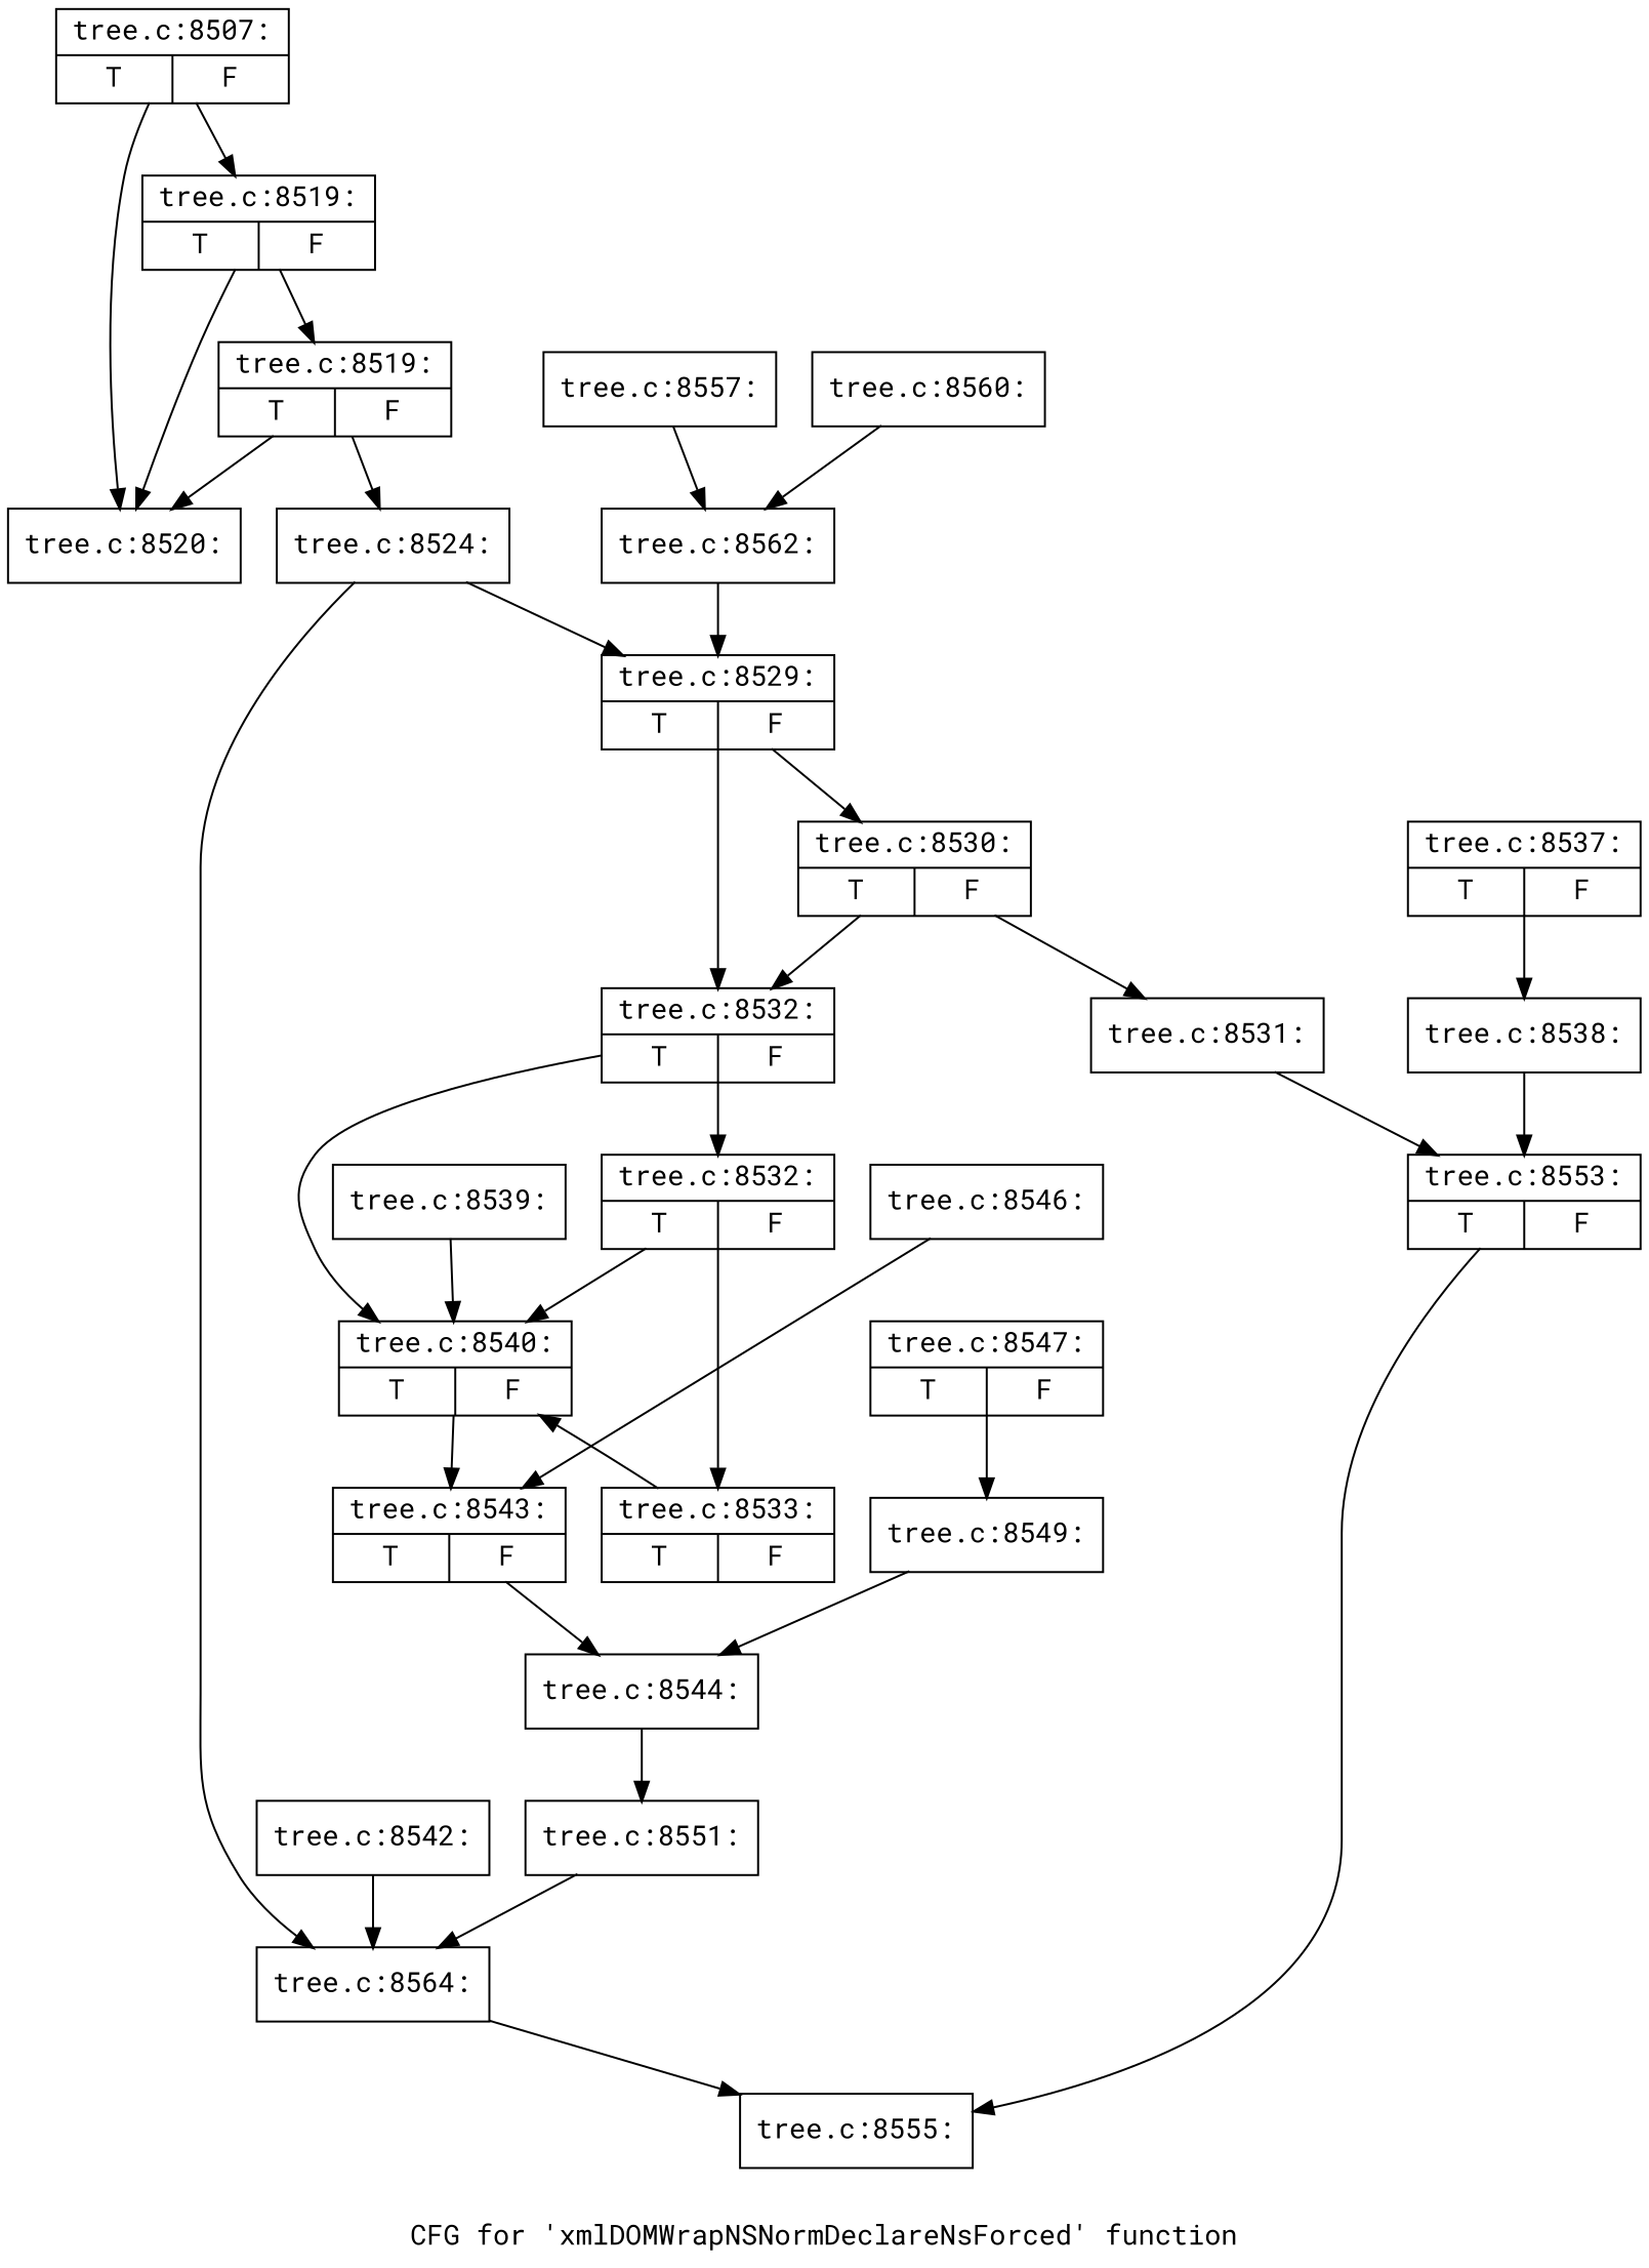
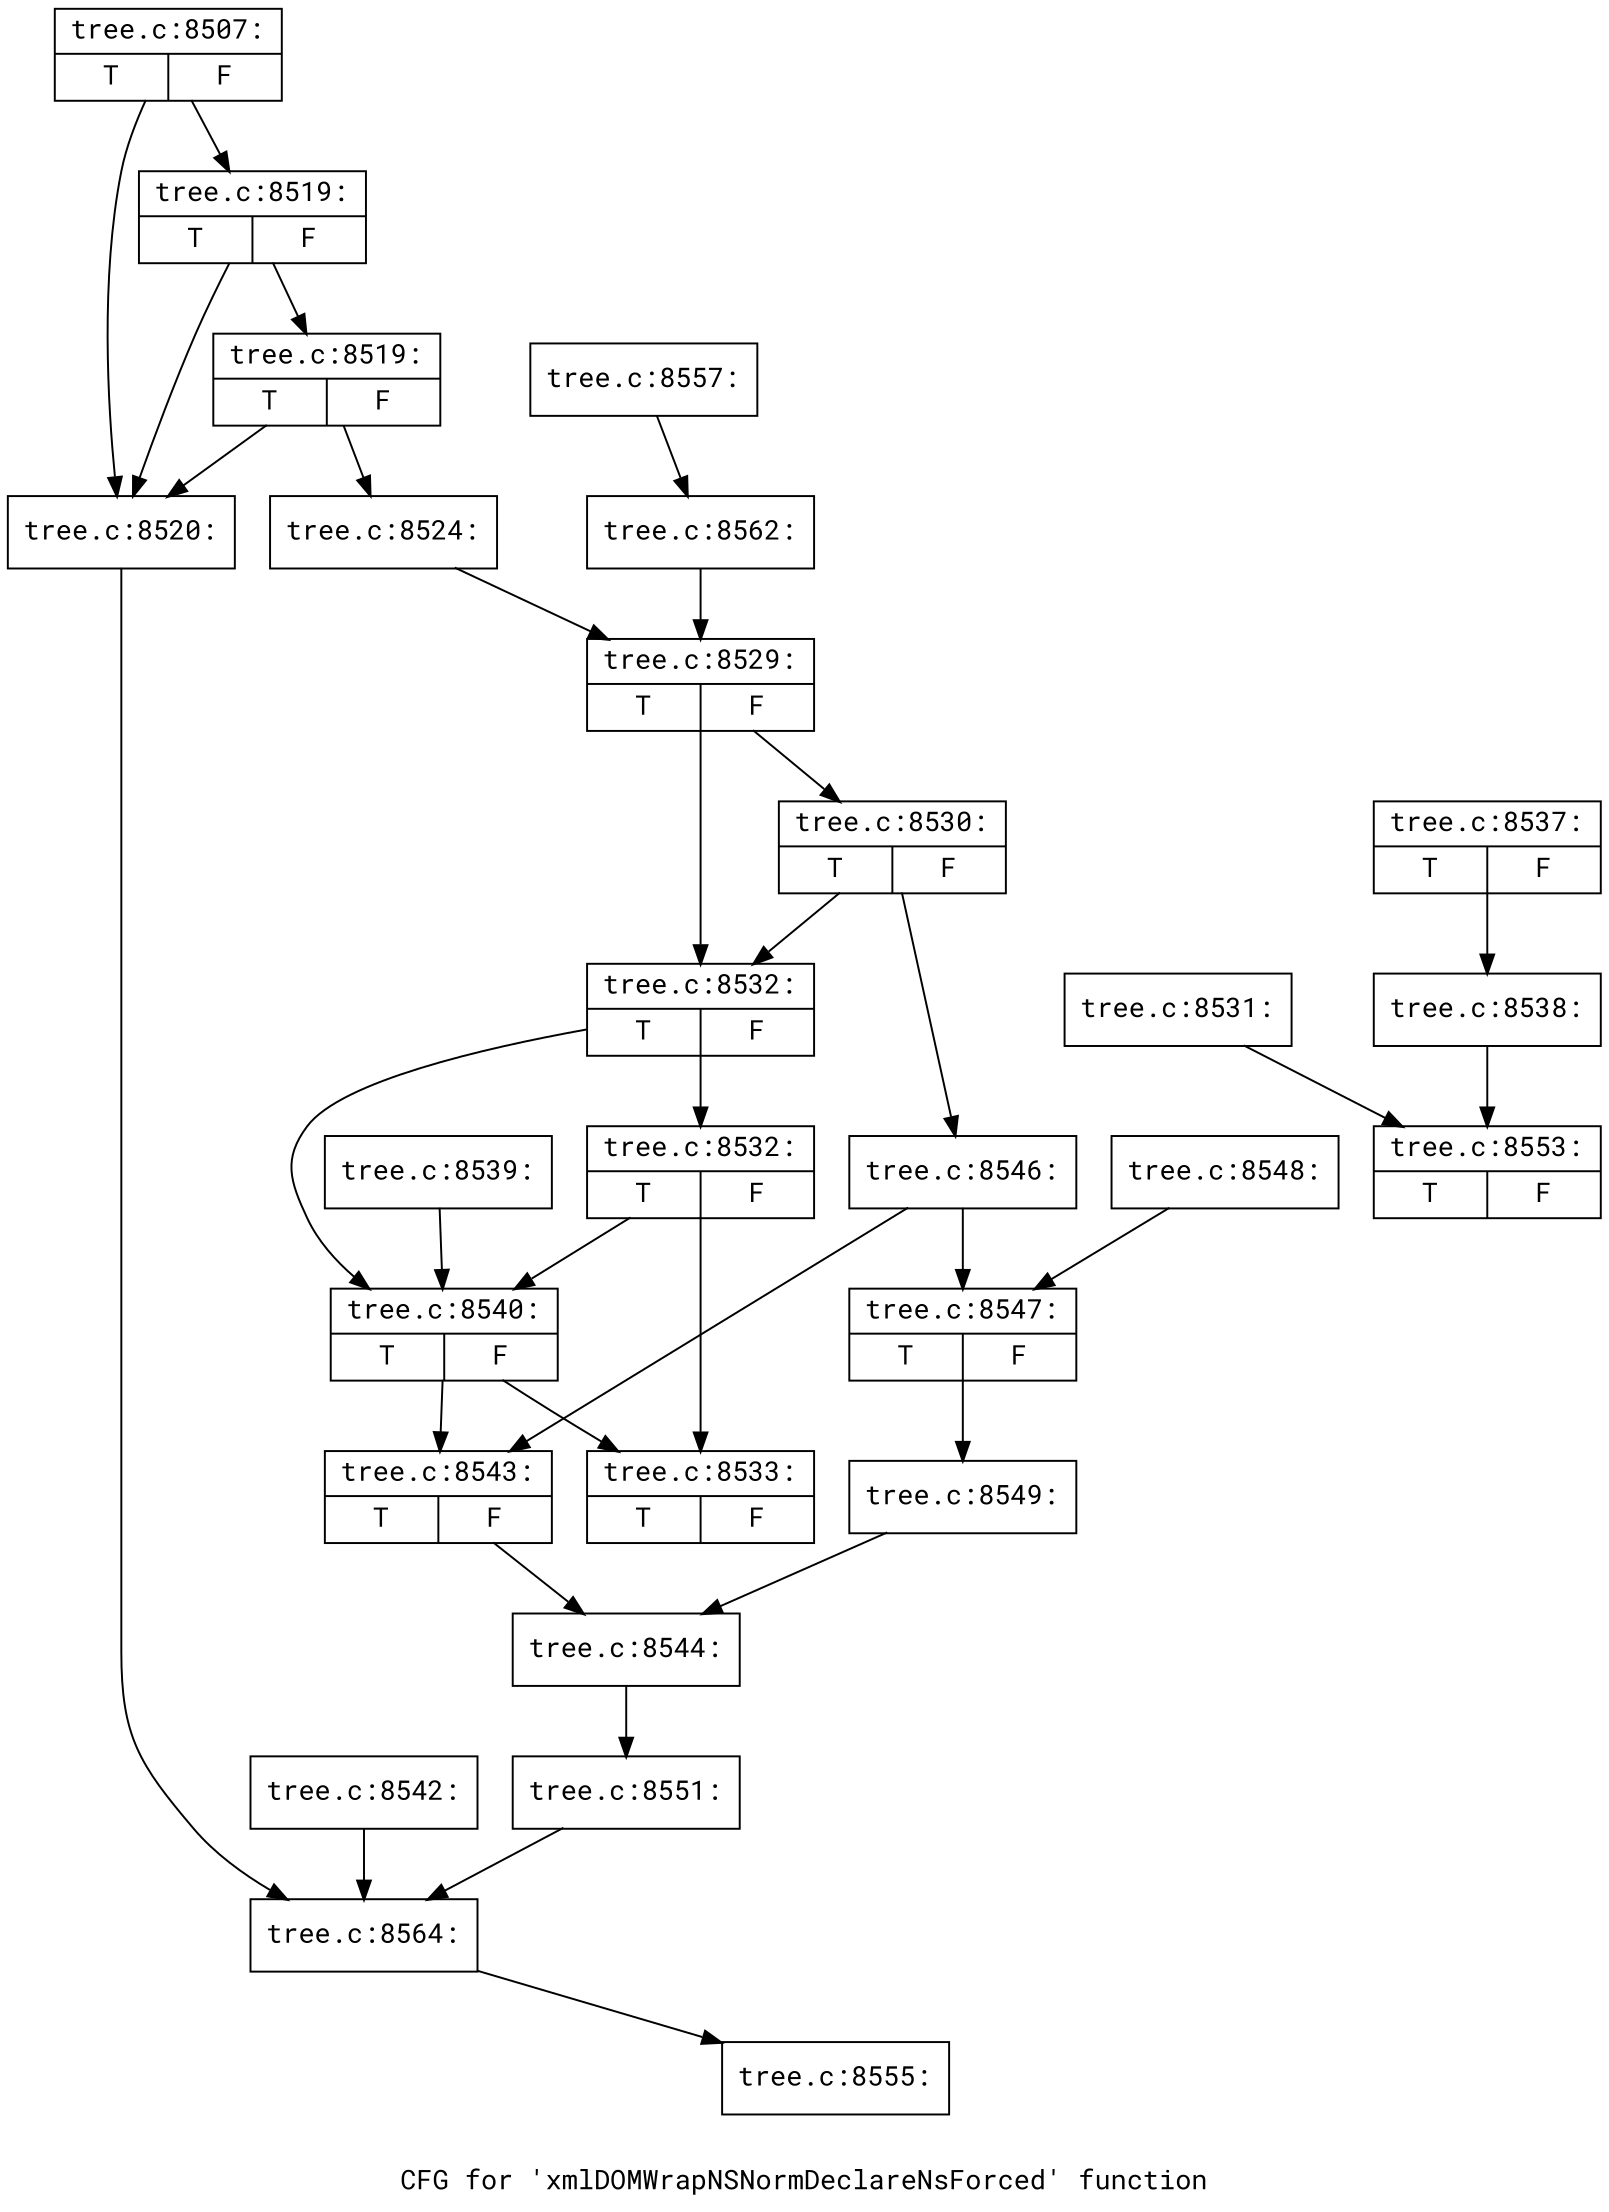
  digraph {
    fontname="Roboto Mono"
    label="CFG for 'xmlDOMWrapNSNormDeclareNsForced' function"
    node [fontname="Roboto Mono" shape=record]
    edge [fontname="Roboto Mono"]
    n1 [label="{tree.c:8507:|{<s0>T|<s1>F}}"]
    n2 [label="{tree.c:8520:}"]
    n3 [label="{tree.c:8519:|{<s0>T|<s1>F}}"]
    n4 [label="{tree.c:8564:}"]
    n5 [label="{tree.c:8519:|{<s0>T|<s1>F}}"]
    n6 [label="{tree.c:8555:}"]
    n7 [label="{tree.c:8524:}"]
    n8 [label="{tree.c:8529:|{<s0>T|<s1>F}}"]
    n9 [label="{tree.c:8530:|{<s0>T|<s1>F}}"]
    n10 [label="{tree.c:8532:|{<s0>T|<s1>F}}"]
    n11 [label="{tree.c:8531:}"]
    n12 [label="{tree.c:8532:|{<s0>T|<s1>F}}"]
    n13 [label="{tree.c:8540:|{<s0>T|<s1>F}}"]
    n14 [label="{tree.c:8553:|{<s0>T|<s1>F}}"]
    n15 [label="{tree.c:8533:|{<s0>T|<s1>F}}"]
    n16 [label="{tree.c:8543:|{<s0>T|<s1>F}}"]
    n17 [label="{tree.c:8542:}"]
    n18 [label="{tree.c:8544:}"]
    n19 [label="{tree.c:8537:|{<s0>T|<s1>F}}"]
    n20 [label="{tree.c:8538:}"]
    n21 [label="{tree.c:8539:}"]
    n22 [label="{tree.c:8551:}"]
    n23 [label="{tree.c:8546:}"]
    n24 [label="{tree.c:8547:|{<s0>T|<s1>F}}"]
    n25 [label="{tree.c:8549:}"]
+   n26 [label="{tree.c:8548:}"]
    n27 [label="{tree.c:8557:}"]
    n28 [label="{tree.c:8562:}"]
-   n29 [label="{tree.c:8560:}"]
    n1 -> n2
    n1 -> n3
-   n7 -> n4
+   n2 -> n4
    n3 -> n2
    n3 -> n5
    n4 -> n6
    n5 -> n2
    n5 -> n7
    n7 -> n8
    n8 -> n9
    n8 -> n10
    n9 -> n10
-   n9 -> n11
+   n9 -> n23
    n10 -> n12
    n10 -> n13
    n11 -> n14
    n12 -> n13
    n12 -> n15
    n13 -> n16
-   n14 -> n6
-   n15 -> n13
+   n13 -> n15
    n16 -> n18
    n17 -> n4
    n18 -> n22
    n19 -> n20
    n20 -> n14
    n21 -> n13
    n22 -> n4
    n23 -> n16
+   n23 -> n24
    n24 -> n25
    n25 -> n18
+   n26 -> n24
    n27 -> n28
    n28 -> n8
-   n29 -> n28
  }
